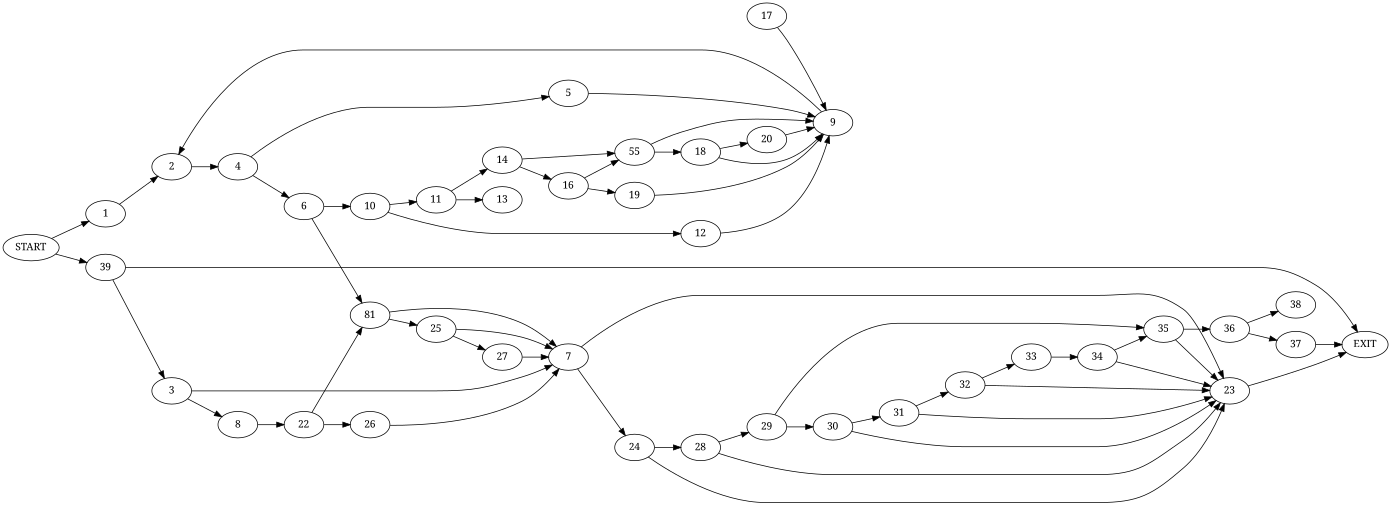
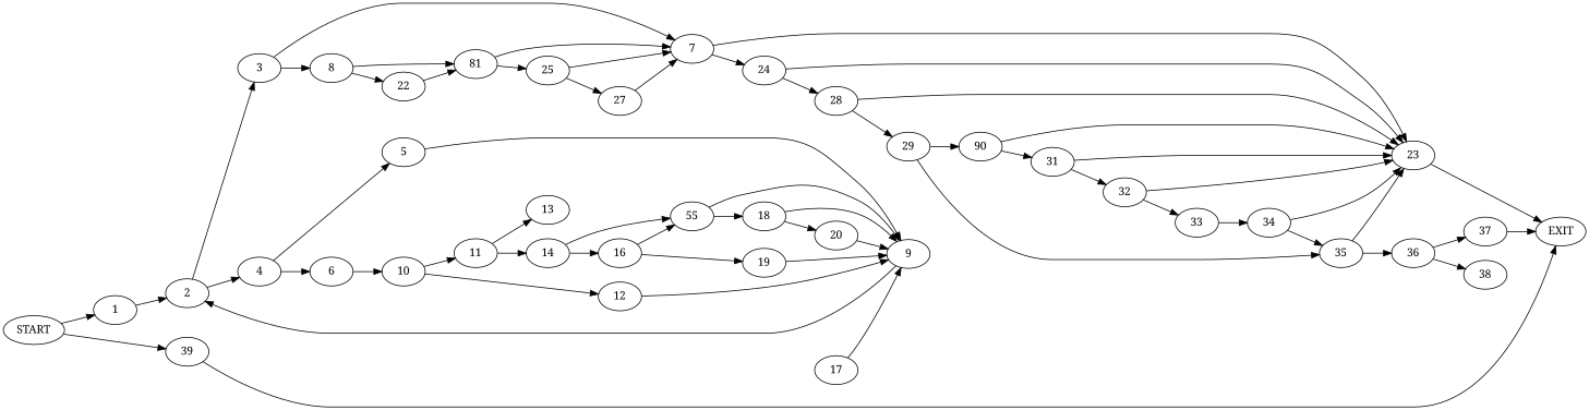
  digraph {
    fontname="Noto Serif"
    rankdir=LR
    node [fontname="Noto Serif"]
    edge [fontname="Noto Serif"]
    n1 [label=START]
    1
    39
    2
    n5 [label=EXIT]
    3
    4
    7
    8
    5
    6
    23
    24
    n14 [label=81]
    22
    9
    10
    11
    12
    13
    14
    28
    25
-   26
    n25 [label=55]
    16
    17
    18
    19
    20
    27
    29
-   30
+   30 [label=90]
    35
    31
    32
    33
    34
    36
    37
    38
    n1 -> 1
    n1 -> 39
    1 -> 2
    39 -> n5
-   39 -> 3
+   2 -> 3
    2 -> 4
    3 -> 7
    3 -> 8
    4 -> 5
    4 -> 6
    7 -> 23
    7 -> 24
-   6 -> n14
+   8 -> n14
    8 -> 22
    5 -> 9
    6 -> 10
    23 -> n5
    24 -> 23
    24 -> 28
    n14 -> 7
    n14 -> 25
    22 -> n14
-   22 -> 26
    9 -> 2
    10 -> 11
    10 -> 12
    11 -> 13
    11 -> 14
    12 -> 9
    14 -> n25
    14 -> 16
    28 -> 23
    28 -> 29
    25 -> 7
    25 -> 27
-   26 -> 7
    n25 -> 9
    n25 -> 18
    16 -> n25
    16 -> 19
    17 -> 9
    18 -> 9
    18 -> 20
    19 -> 9
    20 -> 9
    27 -> 7
    29 -> 30
    29 -> 35
    30 -> 23
    30 -> 31
    35 -> 23
    35 -> 36
    31 -> 23
    31 -> 32
    32 -> 23
    32 -> 33
    33 -> 34
    34 -> 23
    34 -> 35
    36 -> 37
    36 -> 38
    37 -> n5
  }
